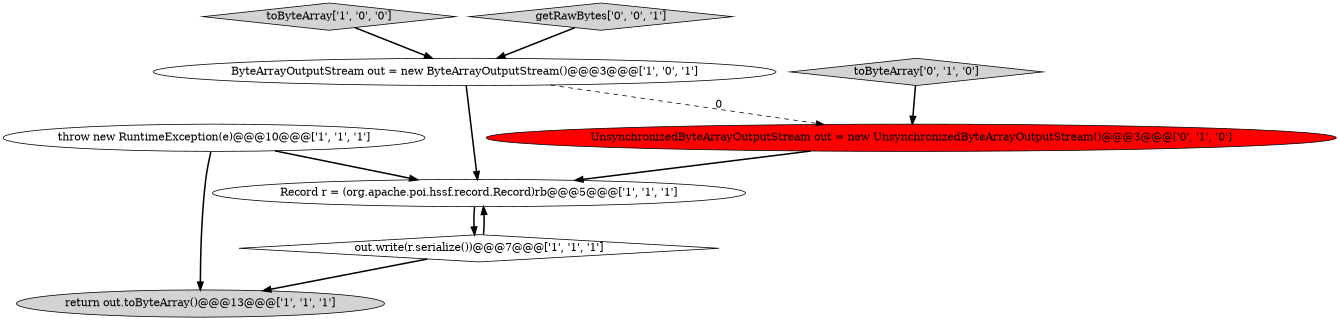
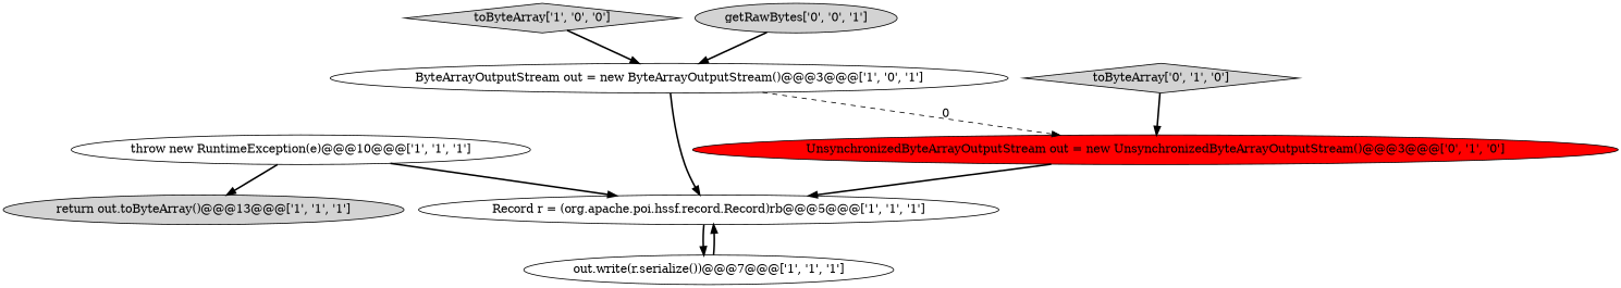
  digraph {
    node [fillcolor=white shape=ellipse style=filled]
    edge [style=bold]
    n1 [fillcolor=red label="UnsynchronizedByteArrayOutputStream out = new UnsynchronizedByteArrayOutputStream()@@@3@@@['0', '1', '0']"]
    n2 [label="Record r = (org.apache.poi.hssf.record.Record)rb@@@5@@@['1', '1', '1']"]
-   n3 [label="out.write(r.serialize())@@@7@@@['1', '1', '1']" shape=diamond]
+   n3 [label="out.write(r.serialize())@@@7@@@['1', '1', '1']"]
    n4 [label="throw new RuntimeException(e)@@@10@@@['1', '1', '1']"]
    n5 [fillcolor=lightgray label="return out.toByteArray()@@@13@@@['1', '1', '1']"]
    n6 [fillcolor=lightgray label="toByteArray['1', '0', '0']" shape=diamond]
    n7 [label="ByteArrayOutputStream out = new ByteArrayOutputStream()@@@3@@@['1', '0', '1']"]
-   n8 [fillcolor=lightgray label="getRawBytes['0', '0', '1']" shape=diamond]
+   n8 [fillcolor=lightgray label="getRawBytes['0', '0', '1']"]
    n9 [fillcolor=lightgray label="toByteArray['0', '1', '0']" shape=diamond]
    n1 -> n2
    n2 -> n3
    n3 -> n2
-   n3 -> n5
    n4 -> n2
    n4 -> n5
    n6 -> n7
    n7 -> n1 [label=0 style=dashed]
    n7 -> n2
    n8 -> n7
    n9 -> n1
  }
